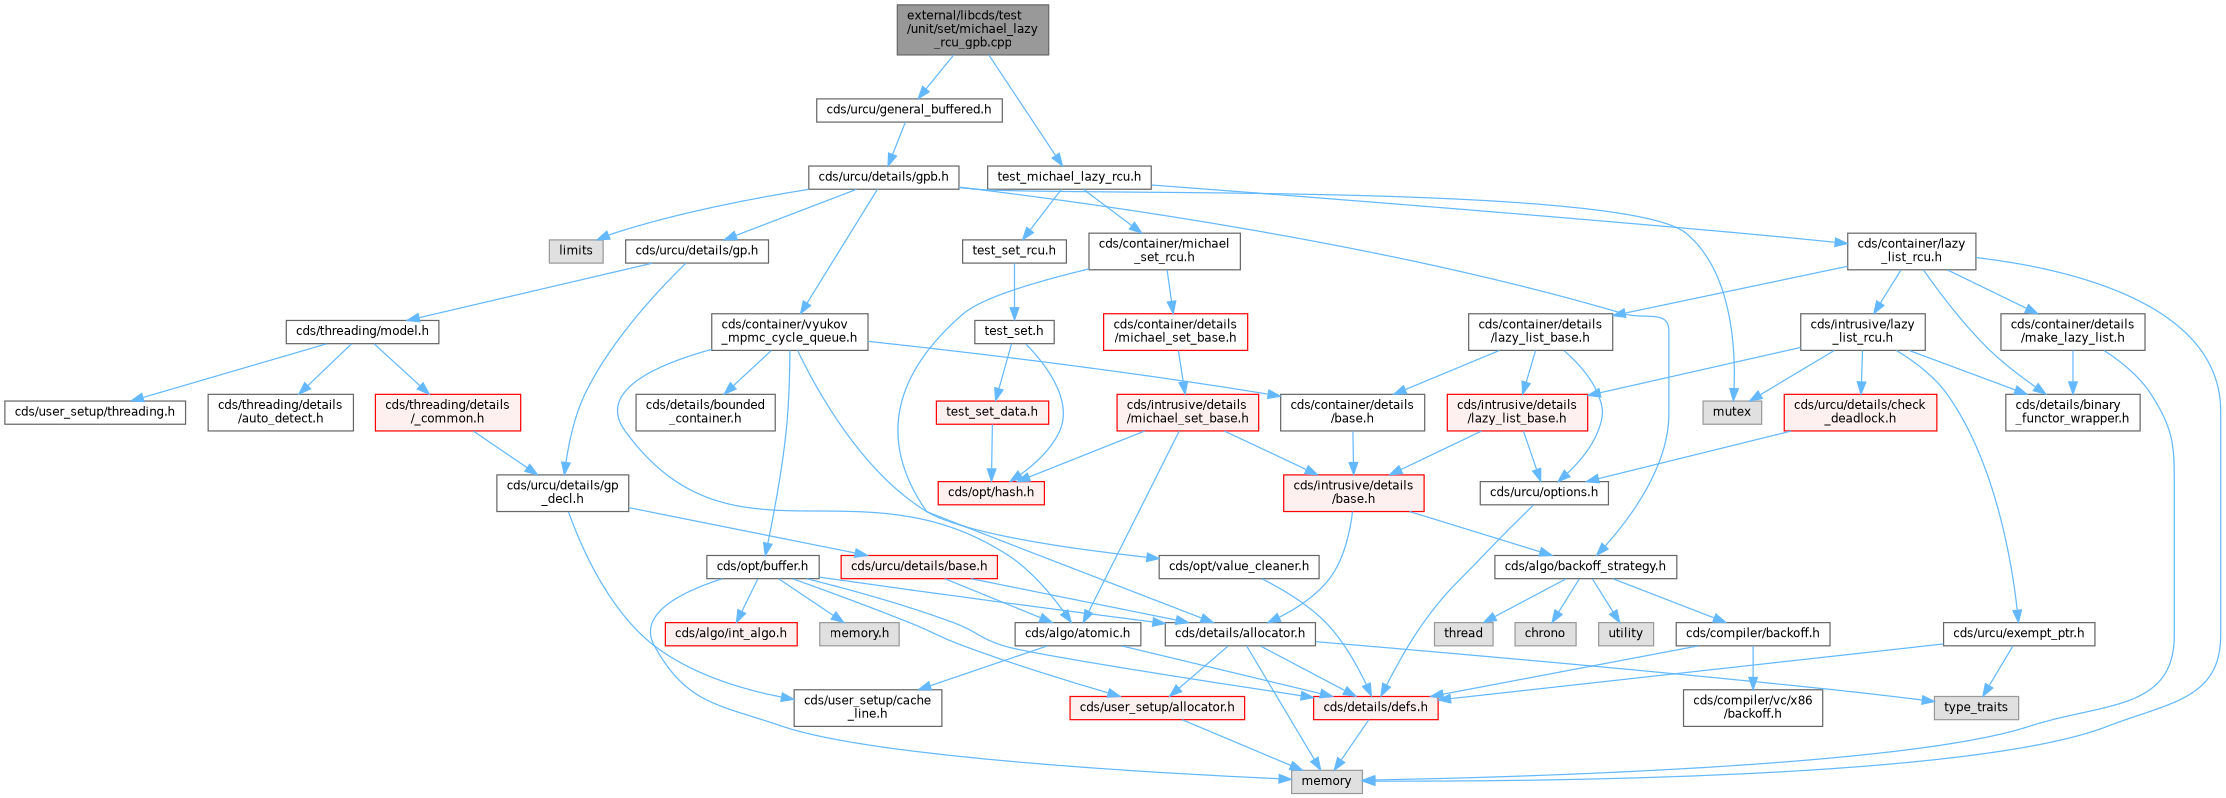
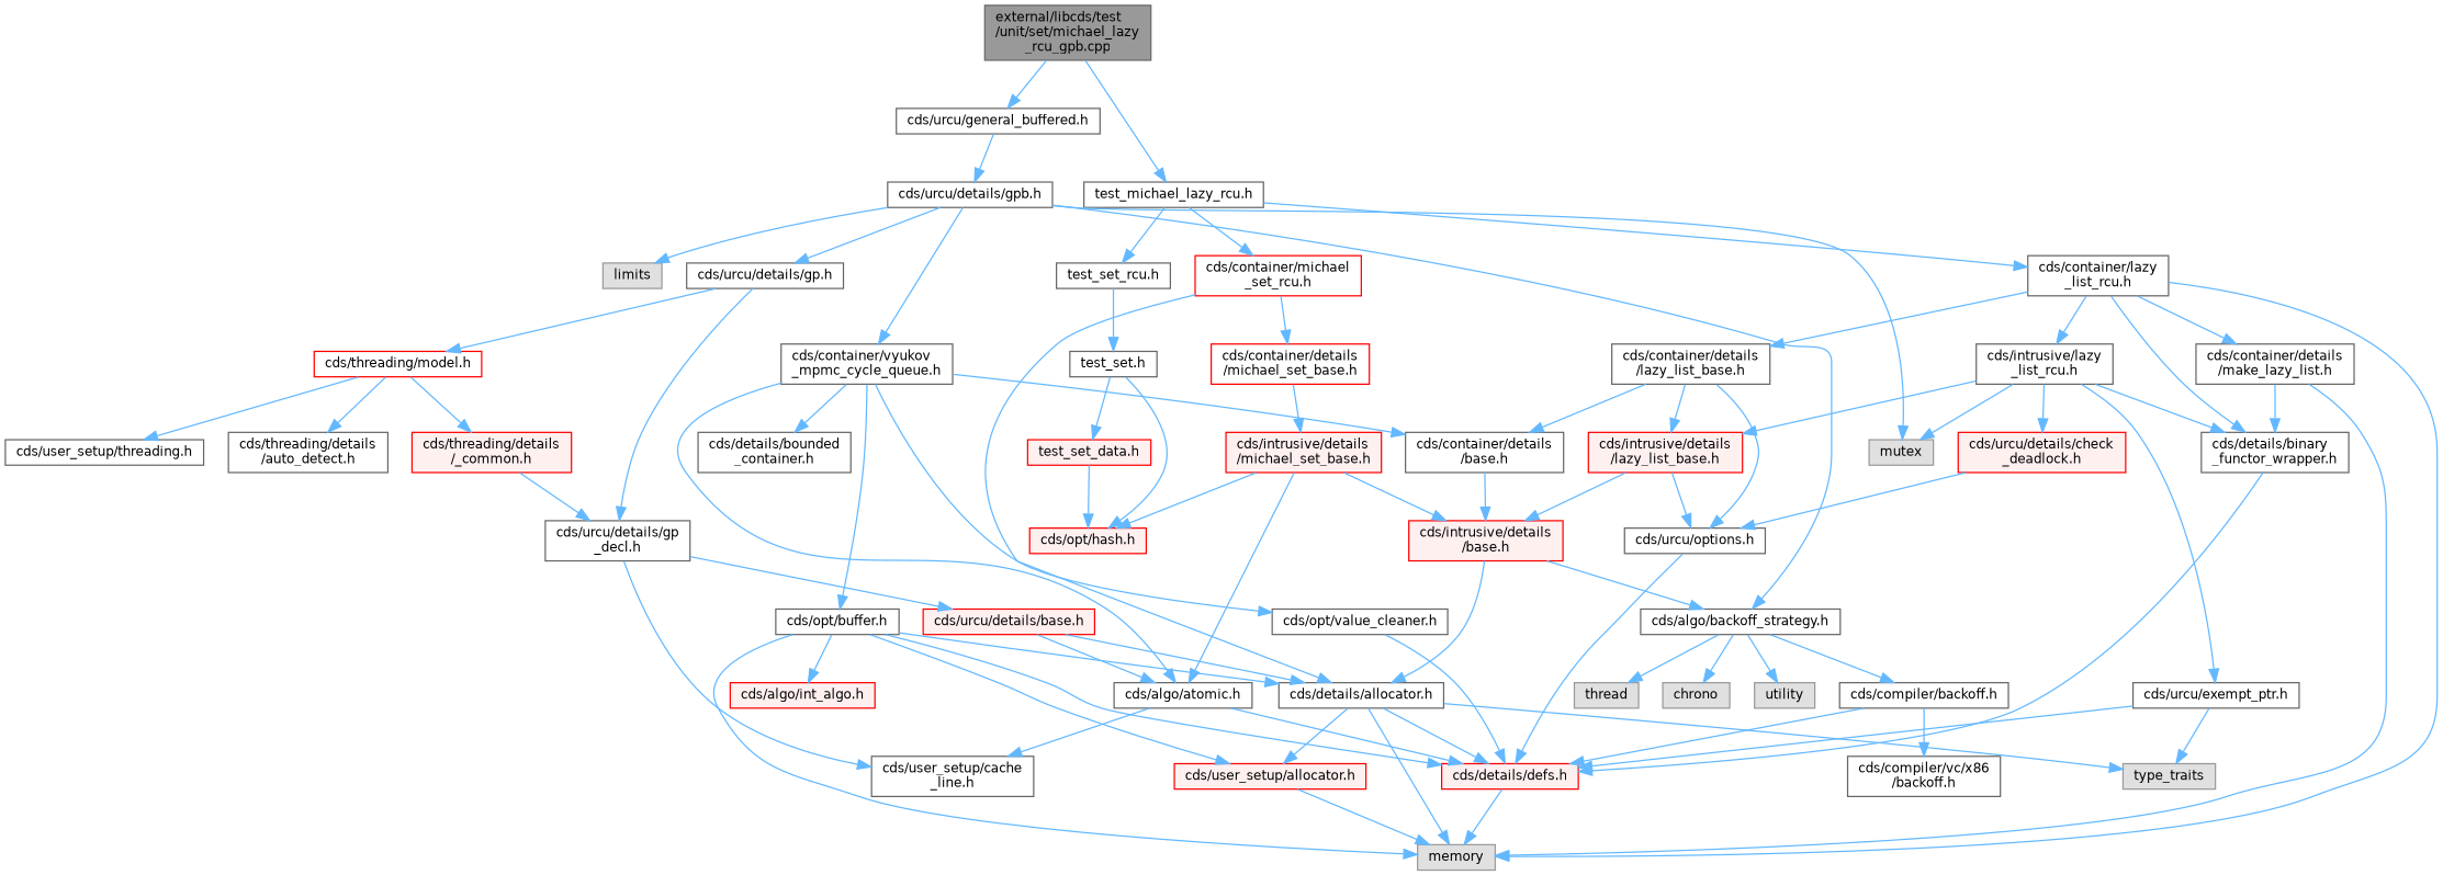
  digraph {
    node [color=grey40 fillcolor=white fontname=Helvetica fontsize=10 shape=box style=filled]
    edge [color=steelblue1 fontname=Helvetica fontsize=10 labelfontname=Helvetica labelfontsize=10 style=solid]
    n1 [color=gray40 fillcolor=grey60 fontcolor=black height=0.2 label="external/libcds/test\l/unit/set/michael_lazy\l_rcu_gpb.cpp" width=0.4]
    n2 [height=0.2 label="cds/urcu/general_buffered.h" width=0.4]
    n3 [height=0.2 label="test_michael_lazy_rcu.h" width=0.4]
    n4 [height=0.2 label="cds/urcu/details/gpb.h" width=0.4]
    n5 [height=0.2 label="test_set_rcu.h" width=0.4]
    n6 [height=0.2 label="cds/container/lazy\l_list_rcu.h" width=0.4]
-   n7 [height=0.2 label="cds/container/michael\l_set_rcu.h" width=0.4]
+   n7 [color=red height=0.2 label="cds/container/michael\l_set_rcu.h" width=0.4]
    n8 [color=grey60 fillcolor="#E0E0E0" height=0.2 label=mutex width=0.4]
    n9 [color=grey60 fillcolor="#E0E0E0" height=0.2 label=limits width=0.4]
    n10 [height=0.2 label="cds/urcu/details/gp.h" width=0.4]
    n11 [height=0.2 label="cds/algo/backoff_strategy.h" width=0.4]
    n12 [height=0.2 label="cds/container/vyukov\l_mpmc_cycle_queue.h" width=0.4]
    n13 [height=0.2 label="cds/urcu/details/gp\l_decl.h" width=0.4]
-   n14 [height=0.2 label="cds/threading/model.h" width=0.4]
+   n14 [color=red height=0.2 label="cds/threading/model.h" width=0.4]
    n15 [color=grey60 fillcolor="#E0E0E0" height=0.2 label=utility width=0.4]
    n16 [color=grey60 fillcolor="#E0E0E0" height=0.2 label=thread width=0.4]
    n17 [color=grey60 fillcolor="#E0E0E0" height=0.2 label=chrono width=0.4]
    n18 [height=0.2 label="cds/compiler/backoff.h" width=0.4]
    n19 [height=0.2 label="cds/algo/atomic.h" width=0.4]
    n20 [height=0.2 label="cds/container/details\l/base.h" width=0.4]
    n21 [height=0.2 label="cds/opt/buffer.h" width=0.4]
    n22 [height=0.2 label="cds/opt/value_cleaner.h" width=0.4]
    n23 [height=0.2 label="cds/details/bounded\l_container.h" width=0.4]
    n24 [color=red fillcolor="#FFF0F0" height=0.2 label="cds/urcu/details/base.h" width=0.4]
    n25 [height=0.2 label="cds/user_setup/cache\l_line.h" width=0.4]
    n26 [color=red fillcolor="#FFF0F0" height=0.2 label="cds/threading/details\l/_common.h" width=0.4]
    n27 [height=0.2 label="cds/user_setup/threading.h" width=0.4]
    n28 [height=0.2 label="cds/threading/details\l/auto_detect.h" width=0.4]
    n29 [height=0.2 label="cds/details/allocator.h" width=0.4]
    n30 [color=red fillcolor="#FFF0F0" height=0.2 label="cds/details/defs.h" width=0.4]
    n31 [color=grey60 fillcolor="#E0E0E0" height=0.2 label=memory width=0.4]
    n32 [color=grey60 fillcolor="#E0E0E0" height=0.2 label=type_traits width=0.4]
    n33 [color=red fillcolor="#FFF0F0" height=0.2 label="cds/user_setup/allocator.h" width=0.4]
    n34 [height=0.2 label="cds/compiler/vc/x86\l/backoff.h" width=0.4]
    n35 [color=red fillcolor="#FFF0F0" height=0.2 label="cds/intrusive/details\l/base.h" width=0.4]
-   n36 [color=grey60 fillcolor="#E0E0E0" height=0.2 label="memory.h" width=0.4]
    n37 [color=red fillcolor="#FFF0F0" height=0.2 label="cds/algo/int_algo.h" width=0.4]
    n38 [height=0.2 label="test_set.h" width=0.4]
    n39 [height=0.2 label="cds/container/details\l/lazy_list_base.h" width=0.4]
    n40 [height=0.2 label="cds/intrusive/lazy\l_list_rcu.h" width=0.4]
    n41 [height=0.2 label="cds/details/binary\l_functor_wrapper.h" width=0.4]
    n42 [height=0.2 label="cds/container/details\l/make_lazy_list.h" width=0.4]
    n43 [color=red height=0.2 label="cds/container/details\l/michael_set_base.h" width=0.4]
    n44 [color=red fillcolor="#FFF0F0" height=0.2 label="test_set_data.h" width=0.4]
    n45 [color=red fillcolor="#FFF0F0" height=0.2 label="cds/opt/hash.h" width=0.4]
    n46 [color=red fillcolor="#FFF0F0" height=0.2 label="cds/intrusive/details\l/lazy_list_base.h" width=0.4]
    n47 [height=0.2 label="cds/urcu/options.h" width=0.4]
    n48 [color=red fillcolor="#FFF0F0" height=0.2 label="cds/urcu/details/check\l_deadlock.h" width=0.4]
    n49 [height=0.2 label="cds/urcu/exempt_ptr.h" width=0.4]
    n50 [color=red fillcolor="#FFF0F0" height=0.2 label="cds/intrusive/details\l/michael_set_base.h" width=0.4]
    n1 -> n2
    n1 -> n3
    n2 -> n4
    n3 -> n5
    n3 -> n6
    n3 -> n7
    n4 -> n8
    n4 -> n9
    n4 -> n10
    n4 -> n11
    n4 -> n12
    n5 -> n38
    n6 -> n31
    n6 -> n39
    n6 -> n40
    n6 -> n41
    n6 -> n42
    n7 -> n29
    n7 -> n43
    n10 -> n13
    n10 -> n14
    n11 -> n15
    n11 -> n16
    n11 -> n17
    n11 -> n18
    n12 -> n19
    n12 -> n20
    n12 -> n21
    n12 -> n22
    n12 -> n23
    n13 -> n24
    n13 -> n25
    n14 -> n26
    n14 -> n27
    n14 -> n28
    n18 -> n30
    n18 -> n34
    n19 -> n25
    n19 -> n30
    n20 -> n35
    n21 -> n29
    n21 -> n30
    n21 -> n31
    n21 -> n33
-   n21 -> n36
    n21 -> n37
    n22 -> n30
    n24 -> n19
    n24 -> n29
    n26 -> n13
    n29 -> n30
    n29 -> n31
    n29 -> n32
    n29 -> n33
    n30 -> n31
    n33 -> n31
    n35 -> n11
    n35 -> n29
    n38 -> n44
    n38 -> n45
    n39 -> n20
    n39 -> n46
    n39 -> n47
    n40 -> n8
    n40 -> n41
    n40 -> n46
    n40 -> n48
    n40 -> n49
+   n41 -> n30
    n42 -> n31
    n42 -> n41
    n43 -> n50
    n44 -> n45
    n46 -> n35
    n46 -> n47
    n47 -> n30
    n48 -> n47
    n49 -> n30
    n49 -> n32
    n50 -> n19
    n50 -> n35
    n50 -> n45
  }
